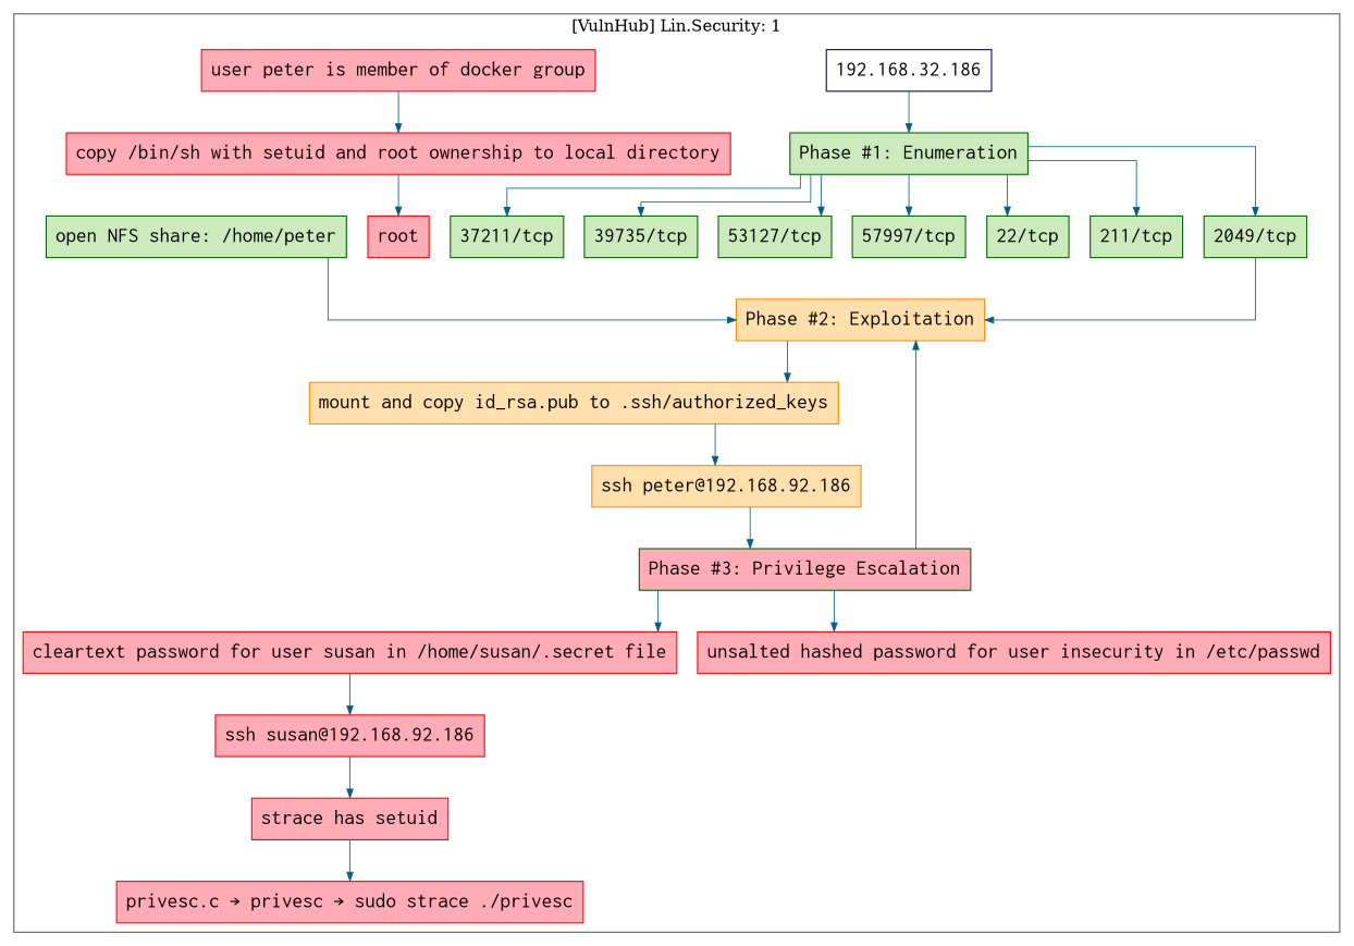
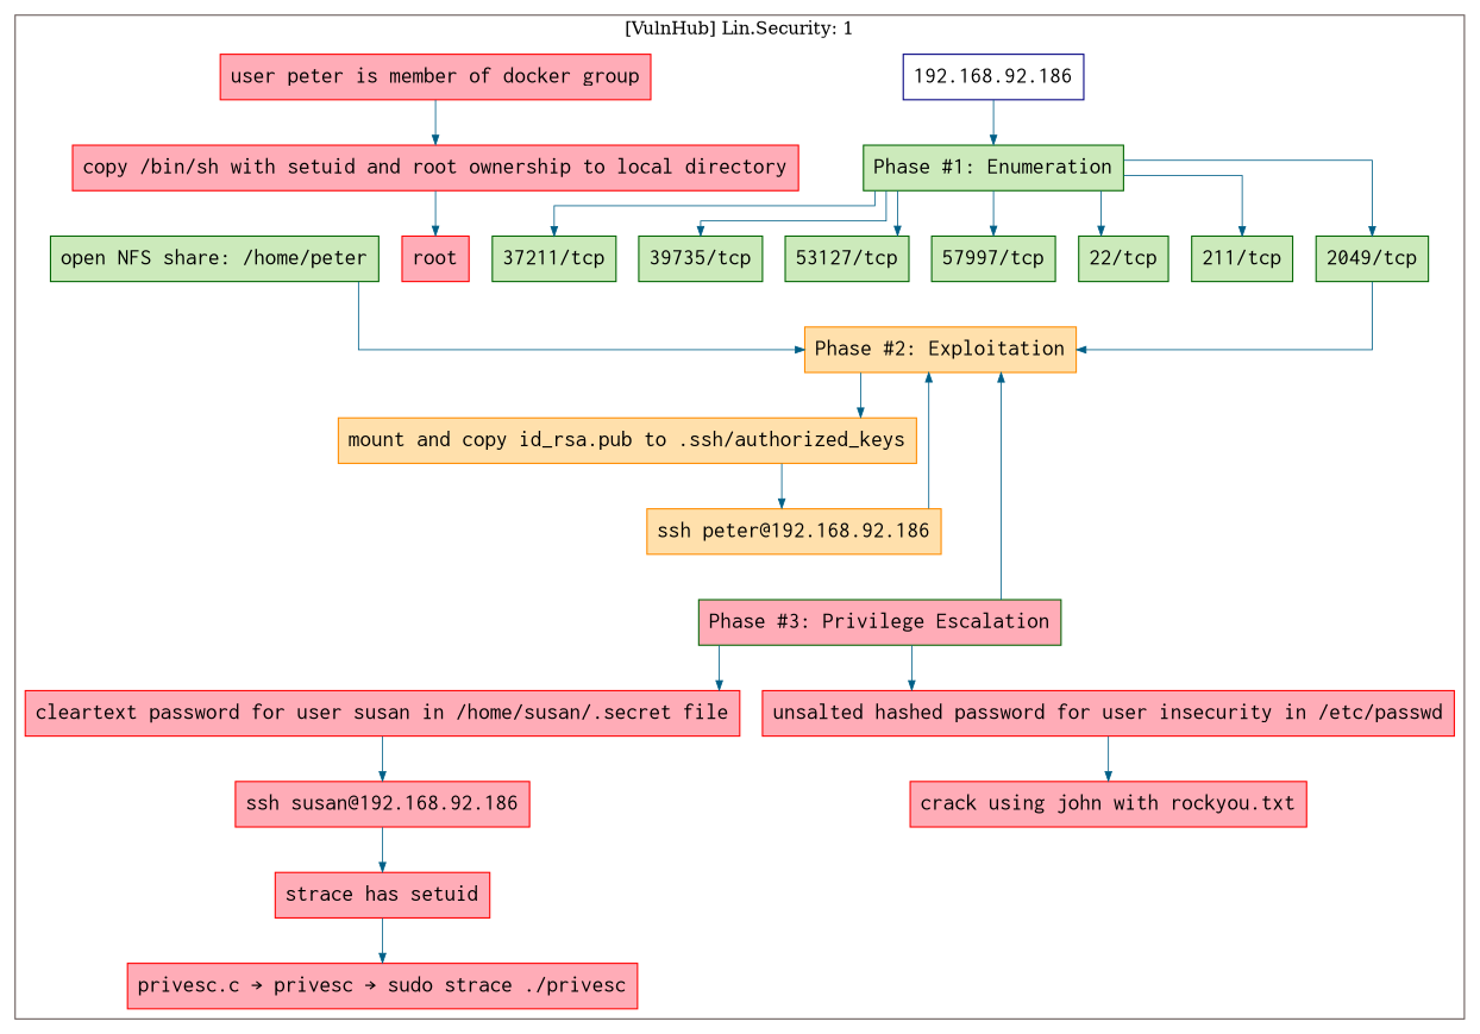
  digraph {
    bgcolor="#ffffff"
    fixedsize=true
    nodesdictep=1.0
    splines=ortho
    node [color=darkgreen fillcolor="#ffacb7" fontname=courier fontsize=18 shape=box style="filled,solid"]
    edge [arrowsize=0.75 color="#005f87" penwidth=0.75 style=solid]
-   n1 [color=navyblue fillcolor="#ffffff" label="192.168.32.186" width=0.25]
+   n1 [color=navyblue fillcolor="#ffffff" label="192.168.92.186" width=0.25]
    n2 [fillcolor="#cceabb" label="Phase #1: Enumeration" width=0.25]
    n3 [color=red label="cleartext password for user susan in /home/susan/.secret file" width=0.25]
    n4 [color=red label="ssh susan@192.168.92.186" width=0.25]
    n5 [color=red label="strace has setuid" width=0.25]
    n6 [color=red label="privesc.c → privesc → sudo strace ./privesc" width=0.25]
    n7 [color=red label=root width=0.25]
    n8 [color=red label="user peter is member of docker group" width=0.25]
    n9 [color=red label="copy /bin/sh with setuid and root ownership to local directory" width=0.25]
    n10 [color=red label="unsalted hashed password for user insecurity in /etc/passwd" width=0.25]
+   n11 [color=red label="crack using john with rockyou.txt" width=0.25]
    n12 [fillcolor="#cceabb" label="37211/tcp" width=0.25]
    n13 [fillcolor="#cceabb" label="39735/tcp" width=0.25]
    n14 [fillcolor="#cceabb" label="53127/tcp" width=0.25]
    n15 [fillcolor="#cceabb" label="57997/tcp" width=0.25]
    n16 [fillcolor="#cceabb" label="22/tcp" width=0.25]
    n17 [fillcolor="#cceabb" label="211/tcp" width=0.25]
    n18 [fillcolor="#cceabb" label="2049/tcp" width=0.25]
    n19 [fillcolor="#cceabb" label="open NFS share: /home/peter" width=0.25]
    n20 [color=darkorange fillcolor="#ffe0ac" label="Phase #2: Exploitation" width=0.25]
    n21 [color=darkorange fillcolor="#ffe0ac" label="mount and copy id_rsa.pub to .ssh/authorized_keys" width=0.25]
    n22 [color=darkorange fillcolor="#ffe0ac" label="ssh peter@192.168.92.186" width=0.25]
    n23 [label="Phase #3: Privilege Escalation" width=0.25]
    subgraph cluster_1 {
      color="#665957"
      label="[VulnHub] Lin.Security: 1"
      n1
      n2
      n3
      n4
      n5
      n6
      n7
      n8
      n9
      n10
+     n11
      n12
      n13
      n14
      n15
      n16
      n17
      n18
      n19
      n20
      n21
      n22
      n23
    }
    n1 -> n2
    n2 -> n12
    n2 -> n13
    n2 -> n14
    n2 -> n15
    n2 -> n16
    n2 -> n17
    n2 -> n18
    n3 -> n4
    n4 -> n5
    n5 -> n6
    n8 -> n9
    n9 -> n7
+   n10 -> n11
    n18 -> n20
    n19 -> n20
    n20 -> n21
    n21 -> n22
-   n22 -> n23
+   n22 -> n20
    n23 -> n3
    n23 -> n10
    n23 -> n20
  }
